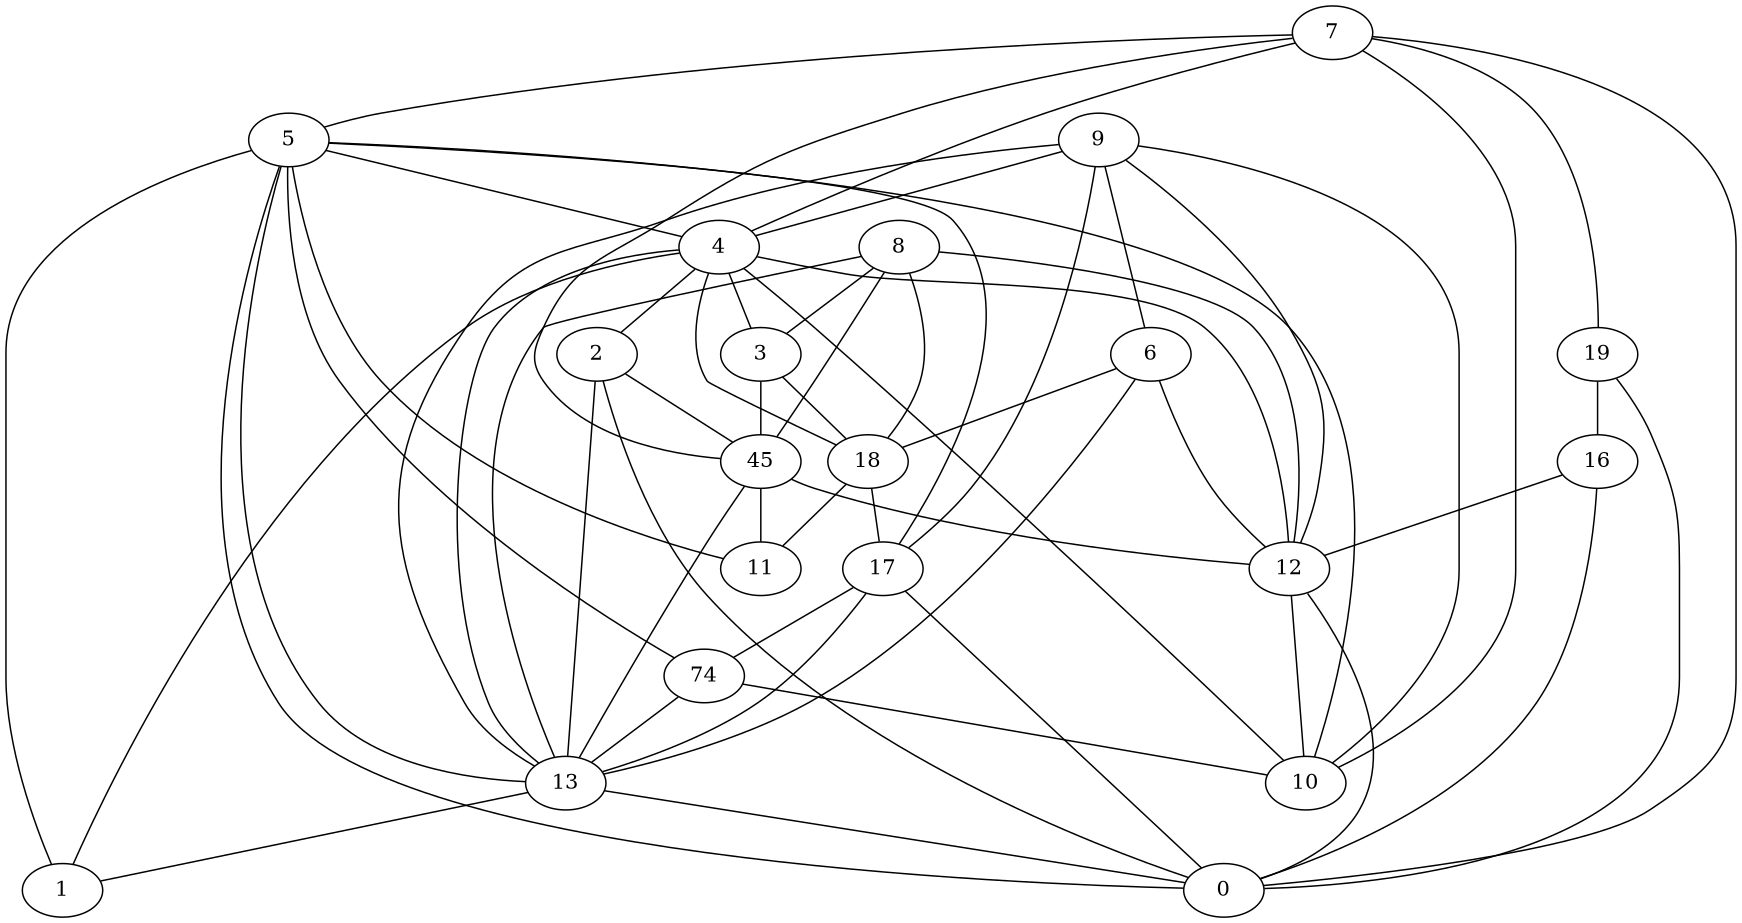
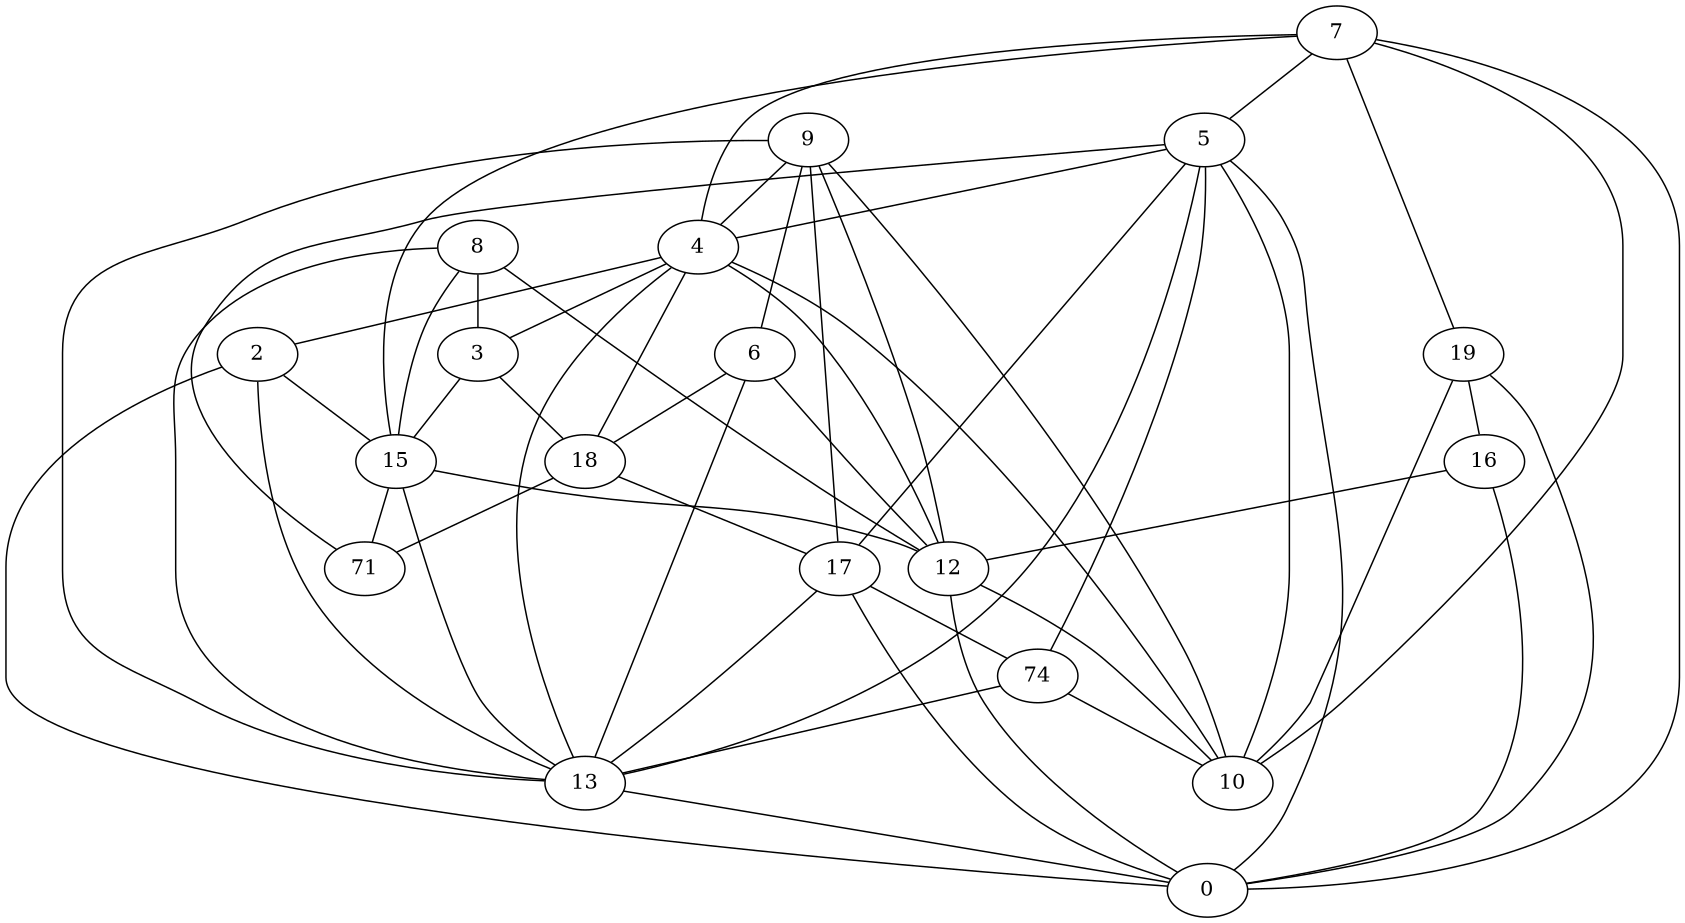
  digraph {
    edge [color=black dir=none]
    16
    12
    0
    10
    18
-   11
+   11 [label=71]
    17
    5
    13
    n10 [label=74]
    4
-   1
    9
    6
-   15 [label=45]
+   15
    8
    3
    19
    2
    7
    subgraph sub_1 {
      16
      12
      0
      10
      18
      11
      17
      5
      13
      n10
      4
-     1
      9
      6
      15
      8
      3
      19
      2
      7
    }
    16 -> 12
    16 -> 0
    12 -> 0
    12 -> 10
    18 -> 11
    18 -> 17
    17 -> 0
    17 -> 13
    17 -> n10
    5 -> 0
    5 -> 10
    5 -> 11
    5 -> 17
    5 -> 13
    5 -> n10
    5 -> 4
-   5 -> 1
    13 -> 0
-   13 -> 1
    n10 -> 10
    n10 -> 13
    4 -> 12
    4 -> 10
    4 -> 18
    4 -> 13
-   4 -> 1
    4 -> 3
    4 -> 2
    9 -> 12
    9 -> 10
    9 -> 17
    9 -> 13
    9 -> 4
    9 -> 6
    6 -> 12
    6 -> 18
    6 -> 13
    15 -> 12
    15 -> 11
    15 -> 13
    8 -> 12
-   8 -> 18
    8 -> 13
    8 -> 15
    8 -> 3
    3 -> 18
    3 -> 15
    19 -> 16
    19 -> 0
+   19 -> 10
    2 -> 0
    2 -> 13
    2 -> 15
    7 -> 0
    7 -> 10
    7 -> 5
    7 -> 4
    7 -> 15
    7 -> 19
  }
